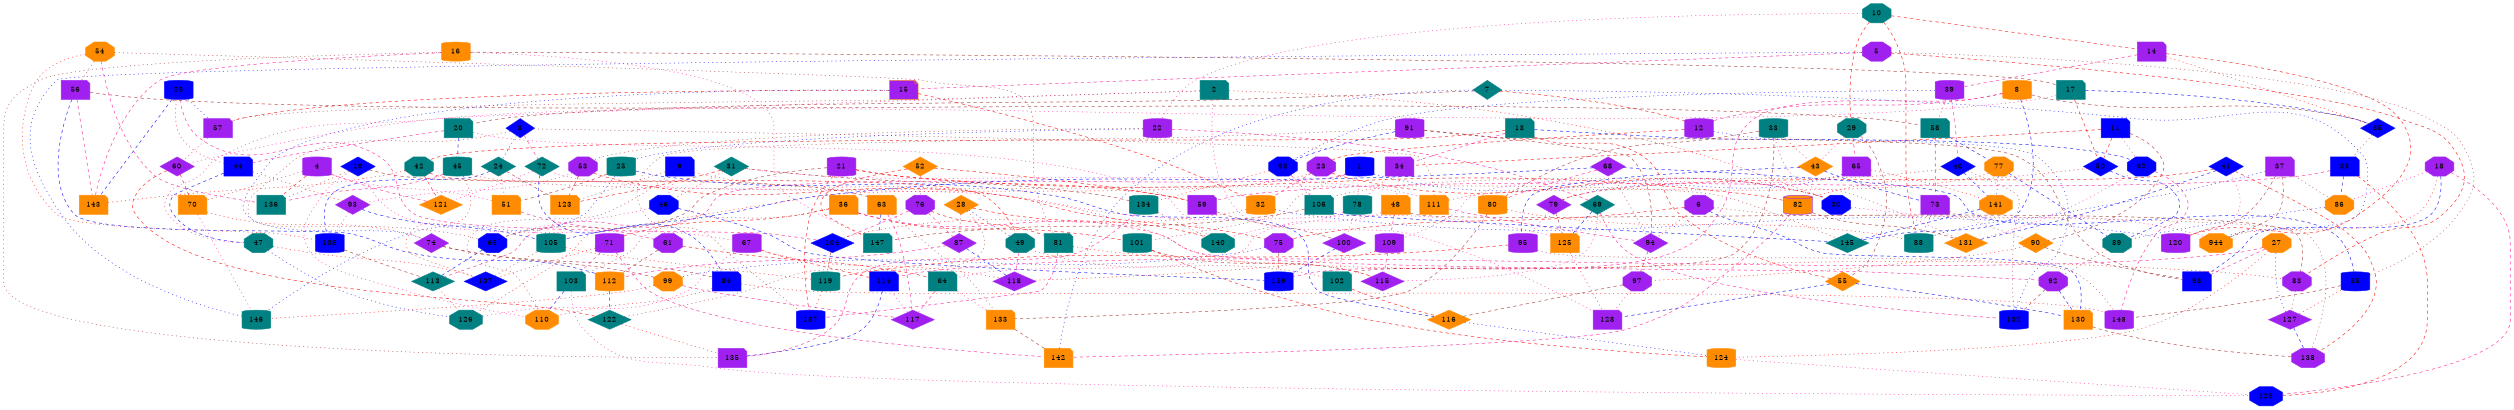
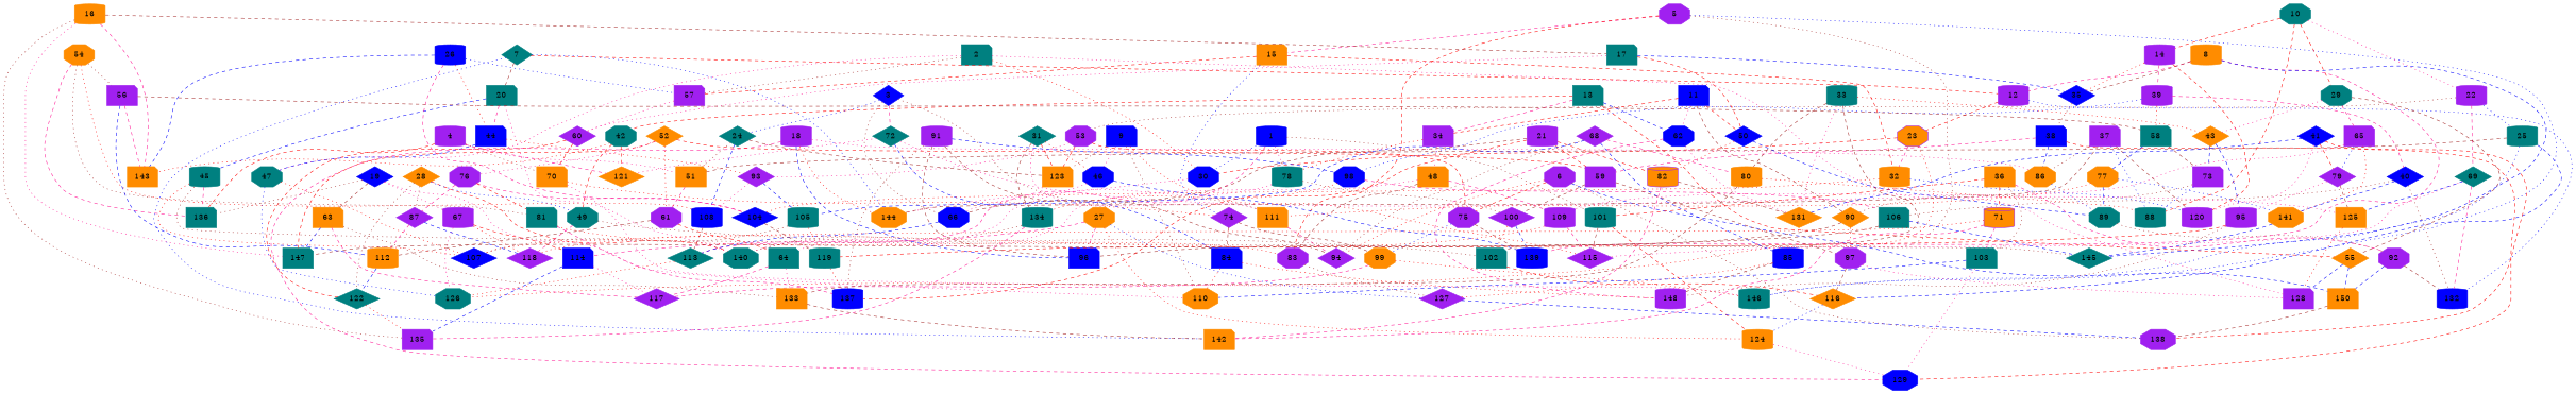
  graph {
    node [color=purple shape=note style=filled]
    edge [color=deeppink style=dashed]
    1 [color=blue shape=cylinder]
    30 [color=blue shape=octagon]
    78 [color=teal shape=cylinder]
    101 [color=teal shape=cylinder]
    113 [color=teal shape=diamond]
-   144 [color=darkorange shape=octagon label=944]
+   144 [color=darkorange shape=octagon]
    140 [color=teal shape=octagon]
    100 [shape=diamond]
    115 [shape=diamond]
    124 [color=darkorange shape=cylinder]
    126 [color=teal shape=octagon]
    2 [color=teal]
    47 [color=teal shape=octagon]
    57
    128
    107 [color=blue shape=diamond]
    60 [shape=diamond]
    3 [color=blue shape=diamond]
    24 [color=teal shape=diamond]
    66 [color=blue shape=octagon]
    72 [color=teal shape=diamond]
    111 [color=darkorange]
    51 [color=darkorange]
    123 [color=darkorange]
    108 [color=blue shape=cylinder]
    121 [color=darkorange shape=diamond]
    125 [color=darkorange]
    84 [color=blue]
    94 [shape=diamond]
    4 [shape=cylinder]
    70 [color=darkorange]
    136 [color=teal]
    61 [shape=octagon]
    146 [color=teal shape=cylinder]
    74 [shape=diamond]
    5 [shape=octagon]
-   15 [color=darkorange fillcolor=purple]
+   15 [color=darkorange]
    83 [shape=octagon]
    85 [color=blue shape=cylinder]
    32 [color=darkorange shape=cylinder]
    127 [shape=diamond]
    148 [shape=cylinder]
    6 [shape=octagon]
    75 [shape=octagon]
-   130 [color=darkorange]
+   130 [color=darkorange label=150]
    138 [shape=octagon]
    139 [color=blue shape=cylinder]
    99 [color=darkorange shape=octagon]
    97 [shape=octagon]
    7 [color=teal shape=diamond]
    12 [shape=cylinder]
    20 [color=teal]
    142 [color=darkorange]
-   23 [shape=octagon]
+   23 [shape=octagon fillcolor=darkorange]
    132 [color=blue shape=cylinder]
    44 [color=blue]
    45 [color=teal shape=cylinder]
    8 [color=darkorange shape=cylinder]
    35 [color=blue shape=diamond]
    145 [color=teal shape=diamond]
    38 [color=blue]
    9 [color=blue]
    46 [color=blue shape=octagon]
    110 [color=darkorange shape=octagon]
    10 [color=teal shape=octagon]
-   14
+   14 [shape=cylinder]
    22 [shape=cylinder]
    29 [color=teal shape=octagon]
    88 [color=teal shape=cylinder]
    39 [shape=cylinder]
    120 [shape=cylinder]
    25 [color=teal shape=cylinder]
    53 [shape=octagon]
    69 [color=teal shape=diamond]
    55 [color=darkorange shape=diamond]
    43 [color=darkorange shape=diamond]
    65
    11 [color=blue]
    34
    50 [color=blue shape=diamond]
    62 [color=blue shape=octagon]
    90 [color=darkorange shape=diamond]
    48 [color=darkorange]
    82 [fillcolor=darkorange shape=cylinder]
    89 [color=teal shape=octagon]
    131 [color=darkorange shape=diamond]
    96 [color=blue]
    13 [color=teal]
    42 [color=teal shape=octagon]
    143 [color=darkorange]
    49 [color=teal shape=octagon]
    40 [color=blue shape=diamond]
    58 [color=teal]
    98 [color=blue shape=octagon]
    104 [color=blue shape=diamond]
    16 [color=darkorange shape=cylinder]
    17 [color=teal]
    135
    147 [color=teal]
    122 [color=teal shape=diamond]
-   18 [shape=octagon]
+   18 [shape=cylinder]
    86 [color=darkorange shape=octagon]
    129 [color=blue shape=octagon]
    19 [color=blue shape=diamond]
    63 [color=darkorange]
    67 [shape=cylinder]
    117 [shape=diamond]
    133 [color=darkorange]
    114 [color=blue]
    118 [shape=diamond]
    93 [shape=diamond]
    21 [shape=cylinder]
    59
    137 [color=blue shape=cylinder]
    116 [color=darkorange shape=diamond]
    26 [color=blue shape=cylinder]
    119 [color=teal shape=cylinder]
    27 [color=darkorange shape=octagon]
    28 [color=darkorange shape=diamond]
    87 [shape=diamond]
    102 [color=teal]
    112 [color=darkorange shape=cylinder]
    73
    95 [shape=cylinder]
    141 [color=darkorange shape=octagon]
    79 [shape=diamond]
    109 [shape=cylinder]
    31 [color=teal shape=diamond]
    134 [color=teal shape=cylinder]
    33 [color=teal shape=cylinder]
    80 [color=darkorange shape=cylinder]
    64 [color=teal]
    36 [color=darkorange]
-   71 [shape=cylinder]
+   71 [shape=cylinder fillcolor=darkorange]
    92 [shape=octagon]
    103 [color=teal]
    37
    106 [color=teal]
    77 [color=darkorange shape=octagon]
    41 [color=blue shape=diamond]
    105 [color=teal shape=cylinder]
    52 [color=darkorange shape=diamond]
    76 [shape=octagon]
    81 [color=teal]
    54 [color=darkorange shape=octagon]
    56
    68 [shape=diamond]
    91 [shape=cylinder]
    1 -- 30 [color=blue style=dotted]
    1 -- 78 [style=dotted]
    1 -- 101 [color=brown style=dotted]
    1 -- 113
    30 -- 144 [style=dotted]
    78 -- 140 [style=dotted]
    78 -- 100 [color=brown style=dotted]
    101 -- 115 [color=brown]
    101 -- 124 [color=red]
    113 -- 126 [color=red style=dotted]
    100 -- 139 [color=blue]
    100 -- 102 [color=red style=dotted]
    124 -- 129 [style=dotted]
    2 -- 30 [color=red style=dotted]
    2 -- 47 [style=dotted]
    2 -- 57 [color=brown style=dotted]
    2 -- 128 [style=dotted]
    47 -- 126 [color=blue style=dotted]
    47 -- 107 [color=red style=dotted]
    57 -- 60 [style=dotted]
    60 -- 70 [color=red]
    60 -- 122 [color=red]
    3 -- 24 [color=blue style=dotted]
    3 -- 66 [color=brown style=dotted]
    3 -- 72
    3 -- 111 [color=brown style=dotted]
    24 -- 51 [color=brown style=dotted]
    24 -- 123 [color=brown]
    24 -- 108 [color=blue]
    66 -- 113 [color=blue]
    72 -- 121 [style=dotted]
    72 -- 125 [style=dotted]
    72 -- 84 [color=blue]
    111 -- 94
    51 -- 61
    108 -- 113 [color=brown]
    125 -- 128 [color=red style=dotted]
    84 -- 148 [color=red style=dotted]
    84 -- 110 [color=red style=dotted]
-   94 -- 97 [color=brown]
+   59 -- 97 [color=brown]
    4 -- 51 [style=dotted]
    4 -- 121
    4 -- 70 [color=brown style=dotted]
    4 -- 136 [color=red]
    70 -- 146 [style=dotted]
    70 -- 74 [color=red style=dotted]
    61 -- 112 [color=brown]
    61 -- 64 [color=red]
    74 -- 84 [color=brown]
    74 -- 99 [color=brown]
    5 -- 146 [color=blue style=dotted]
    5 -- 15
    5 -- 83 [color=red]
    5 -- 85 [color=brown style=dotted]
    15 -- 57 [color=red]
    15 -- 74 [color=blue style=dotted]
    15 -- 32 [color=red]
    83 -- 127 [color=brown style=dotted]
    85 -- 127 [color=red style=dotted]
    85 -- 148 [color=brown]
    32 -- 120 [color=blue style=dotted]
    32 -- 104 [color=red style=dotted]
    127 -- 138 [color=blue]
    6 -- 94 [color=red style=dotted]
    6 -- 75 [color=red]
    6 -- 130 [color=blue]
    6 -- 138 [color=brown style=dotted]
    75 -- 139 [color=brown]
    75 -- 99 [color=blue style=dotted]
    130 -- 138 [color=brown]
    99 -- 146 [color=red style=dotted]
    99 -- 117
    97 -- 128 [style=dotted]
    97 -- 116 [color=brown]
    7 -- 144 [color=blue style=dotted]
    7 -- 12 [color=red]
    7 -- 20 [color=brown]
    7 -- 142 [color=blue style=dotted]
    12 -- 23 [color=red]
    12 -- 132 [color=blue style=dotted]
    20 -- 140 [style=dotted]
    20 -- 44
    20 -- 45 [color=blue]
    23 -- 30 [color=red]
    23 -- 126 [color=red style=dotted]
    23 -- 32
    44 -- 47 [color=blue]
    44 -- 93 [color=red style=dotted]
    45 -- 107 [color=red style=dotted]
    45 -- 136
    45 -- 145 [color=brown style=dotted]
    8 -- 139
    8 -- 12
    8 -- 35 [color=brown]
    8 -- 145 [color=blue]
    35 -- 38 [color=brown style=dotted]
    38 -- 86 [color=blue]
    38 -- 129 [color=red]
    38 -- 59
    9 -- 115 [color=red style=dotted]
    9 -- 123 [color=brown style=dotted]
    9 -- 46 [style=dotted]
    9 -- 110 [color=brown style=dotted]
    46 -- 66 [style=dotted]
    46 -- 139 [color=blue]
    10 -- 14 [color=red]
    10 -- 22 [style=dotted]
    10 -- 29 [color=red]
    10 -- 88 [color=red]
    14 -- 35 [color=red style=dotted]
    14 -- 39
    14 -- 120 [color=red]
    22 -- 25 [color=blue style=dotted]
    22 -- 53 [color=brown style=dotted]
    22 -- 69
    29 -- 55 [color=brown]
    29 -- 43 [style=dotted]
    29 -- 65
    39 -- 40
    39 -- 58 [color=red style=dotted]
    39 -- 98 [color=blue style=dotted]
    25 -- 51 [color=brown]
    25 -- 146 [color=blue style=dotted]
    25 -- 116 [color=blue]
    53 -- 123 [color=red]
    53 -- 75 [color=red]
    53 -- 93 [style=dotted]
    69 -- 115 [style=dotted]
    69 -- 125 [color=blue]
    69 -- 132
    55 -- 128 [color=blue]
    55 -- 130 [color=blue]
    43 -- 73 [color=blue]
    43 -- 95 [color=blue]
    65 -- 141 [color=red style=dotted]
    65 -- 79 [color=blue style=dotted]
    65 -- 109 [style=dotted]
    11 -- 34 [color=red]
    11 -- 50 [color=red]
    11 -- 62 [style=dotted]
    11 -- 90 [color=brown]
    34 -- 78 [color=red style=dotted]
    34 -- 48 [style=dotted]
    50 -- 82 [color=red style=dotted]
    50 -- 89 [color=blue]
    62 -- 148
    62 -- 131 [style=dotted]
    90 -- 97 [color=red style=dotted]
    90 -- 96 [color=brown]
    48 -- 83 [color=brown]
    48 -- 109
    48 -- 64 [style=dotted]
    82 -- 142
    82 -- 131 [color=brown]
    89 -- 92 [color=brown style=dotted]
    13 -- 55 [color=red]
    13 -- 34
    13 -- 62 [color=blue]
    13 -- 42 [color=red]
    42 -- 121 [color=red]
    42 -- 143 [color=red style=dotted]
    42 -- 49 [color=red]
    49 -- 118
    49 -- 102 [color=brown style=dotted]
    40 -- 132 [color=brown style=dotted]
    40 -- 141 [color=blue]
    40 -- 106 [color=brown style=dotted]
    58 -- 73 [color=brown]
    58 -- 77 [color=blue]
    98 -- 134 [color=red style=dotted]
    98 -- 106
    104 -- 119 [color=brown]
    16 -- 143
    16 -- 17 [color=brown]
    16 -- 135 [color=brown style=dotted]
    16 -- 147 [style=dotted]
    17 -- 60 [style=dotted]
    17 -- 35 [color=blue]
    17 -- 50 [color=red]
    122 -- 135 [color=red style=dotted]
    18 -- 144 [color=red style=dotted]
    18 -- 96 [color=blue]
    18 -- 86 [style=dotted]
    18 -- 129
    86 -- 89 [color=blue style=dotted]
    19 -- 136 [color=brown style=dotted]
    19 -- 110 [style=dotted]
    19 -- 63 [color=brown]
    19 -- 67 [style=dotted]
    63 -- 147 [color=blue]
    63 -- 117
    63 -- 133 [color=brown style=dotted]
    67 -- 126 [style=dotted]
    67 -- 114 [color=red]
    67 -- 118 [color=red style=dotted]
    133 -- 142 [color=brown]
    114 -- 135 [color=blue]
    114 -- 117 [style=dotted]
    93 -- 108 [style=dotted]
    93 -- 105 [color=blue]
    21 -- 66 [color=brown]
    21 -- 82 [color=red]
    21 -- 59 [color=red]
    21 -- 137 [color=red]
    59 -- 100 [color=brown]
    116 -- 124 [color=blue style=dotted]
    26 -- 57 [color=blue style=dotted]
    26 -- 44 [color=red style=dotted]
    26 -- 143 [color=blue]
    26 -- 104
    119 -- 137 [color=red style=dotted]
    27 -- 124 [color=red style=dotted]
    27 -- 127 [color=blue style=dotted]
    27 -- 96
    27 -- 114
    28 -- 140 [color=red]
    28 -- 49 [color=blue style=dotted]
    28 -- 122 [color=brown style=dotted]
    28 -- 87 [color=brown style=dotted]
    87 -- 118 [color=blue]
    87 -- 112
    102 -- 116 [color=red]
    112 -- 122 [color=blue]
    73 -- 88 [color=blue style=dotted]
    73 -- 90 [color=brown style=dotted]
    95 -- 148 [color=brown style=dotted]
    95 -- 119 [color=red]
    141 -- 145 [color=blue]
    79 -- 125 [color=brown]
    79 -- 95 [style=dotted]
    109 -- 115
    109 -- 118 [color=red style=dotted]
    31 -- 111 [style=dotted]
    31 -- 123 [color=red]
    31 -- 46 [color=red style=dotted]
    31 -- 134 [color=brown]
    134 -- 140 [color=brown style=dotted]
    134 -- 135
    33 -- 43 [color=red style=dotted]
    33 -- 131 [style=dotted]
    33 -- 102 [color=brown]
    33 -- 80 [color=brown]
    80 -- 88 [color=red style=dotted]
    80 -- 133 [color=brown]
    64 -- 117
    64 -- 133 [style=dotted]
    36 -- 101 [color=red]
    36 -- 71 [color=red]
    36 -- 92
    36 -- 103 [color=brown style=dotted]
    71 -- 107 [color=red style=dotted]
    71 -- 142
    71 -- 103
    92 -- 130 [color=blue]
    92 -- 132 [color=brown]
    103 -- 110 [color=blue]
    103 -- 129 [style=dotted]
    37 -- 144 [color=brown]
    37 -- 88 [color=blue style=dotted]
    37 -- 120 [color=brown]
    37 -- 86 [color=brown style=dotted]
    106 -- 145 [color=blue]
    106 -- 147 [color=brown]
    77 -- 111 [color=red style=dotted]
    77 -- 89 [color=blue]
    77 -- 141 [color=blue style=dotted]
    41 -- 138 [color=red]
    41 -- 120 [style=dotted]
    41 -- 131 [color=blue]
    41 -- 79 [color=red]
    105 -- 107 [color=brown style=dotted]
    105 -- 119 [color=red style=dotted]
+   52 -- 61 [color=red style=dotted]
    52 -- 147 [color=red]
    52 -- 59 [color=red]
    52 -- 76 [style=dotted]
    76 -- 104
    76 -- 87
    76 -- 81 [color=red]
    81 -- 83 [color=red style=dotted]
    81 -- 137
    54 -- 108 [color=red style=dotted]
    54 -- 136
    54 -- 81 [color=brown style=dotted]
    54 -- 56 [color=brown style=dotted]
    56 -- 143
    56 -- 58 [color=brown]
    56 -- 112 [color=blue]
    68 -- 94 [color=brown style=dotted]
    68 -- 85 [color=blue]
    68 -- 80
    68 -- 105 [color=blue]
    91 -- 94 [color=brown]
    91 -- 96 [color=brown]
    91 -- 98 [color=blue]
    91 -- 137 [color=brown style=dotted]
  }
